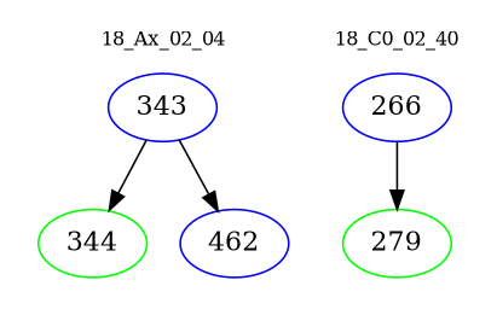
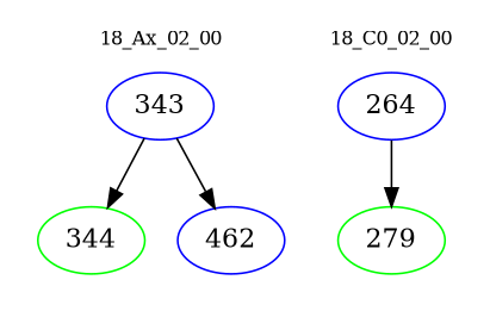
  digraph {
    node [color=blue]
    edge [color=black]
    n1 [label=343]
    n2 [color=green label=344]
    n3 [label=462]
-   n4 [label=266]
+   n4 [label=264]
    n5 [color=green label=279]
    subgraph cluster_1 {
      color=white
      fontsize=10
-     label="18_Ax_02_04"
+     label="18_Ax_02_00"
      n1
      n2
      n3
    }
    subgraph cluster_2 {
      color=white
      fontsize=10
-     label="18_C0_02_40"
+     label="18_C0_02_00"
      n4
      n5
    }
    n1 -> n2
    n1 -> n3
    n4 -> n5
  }
